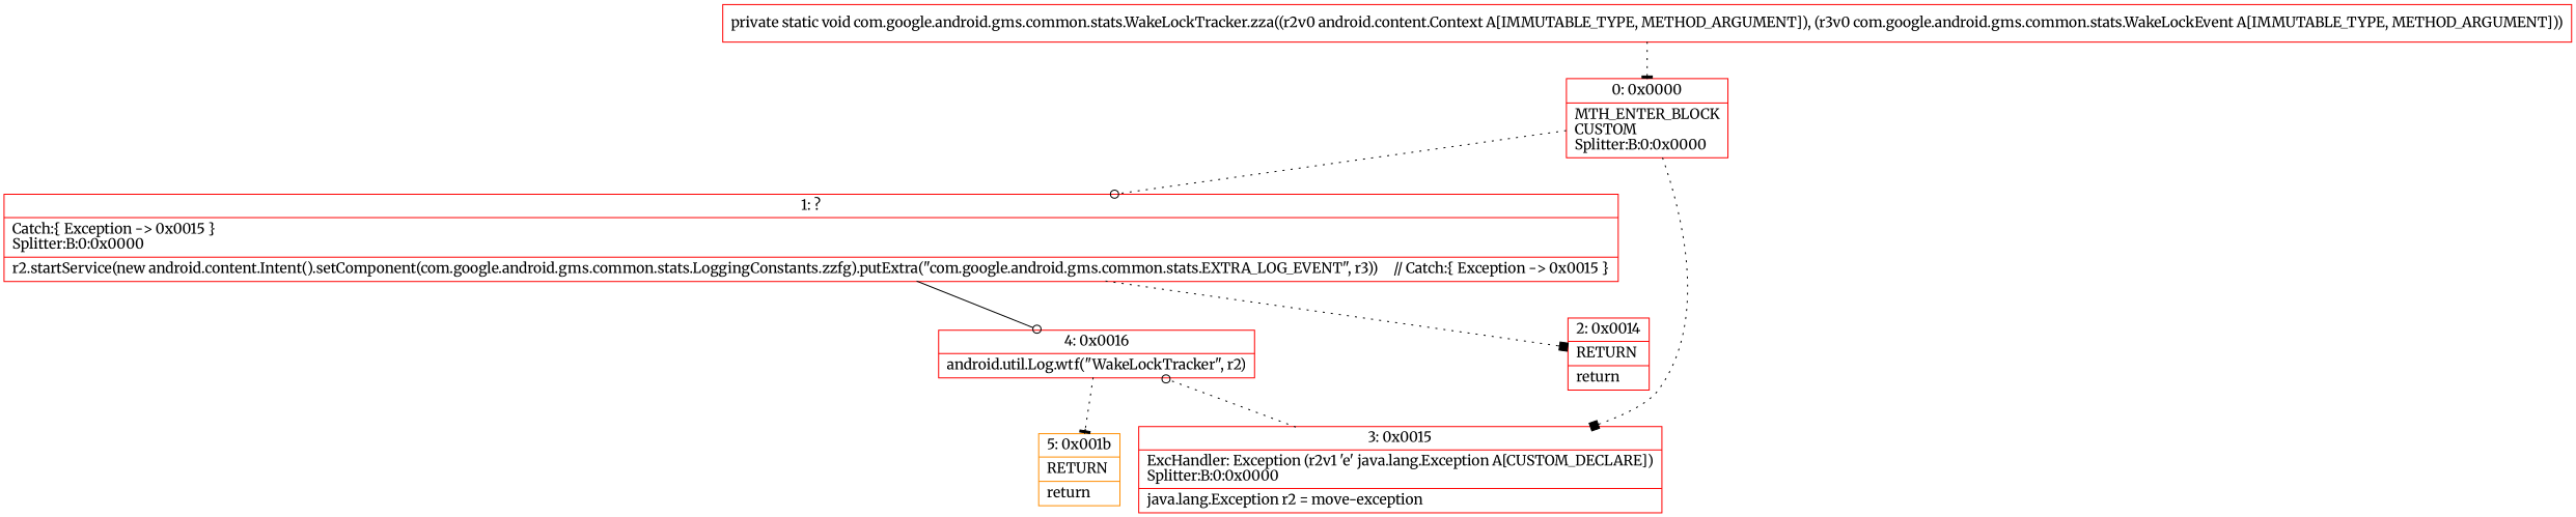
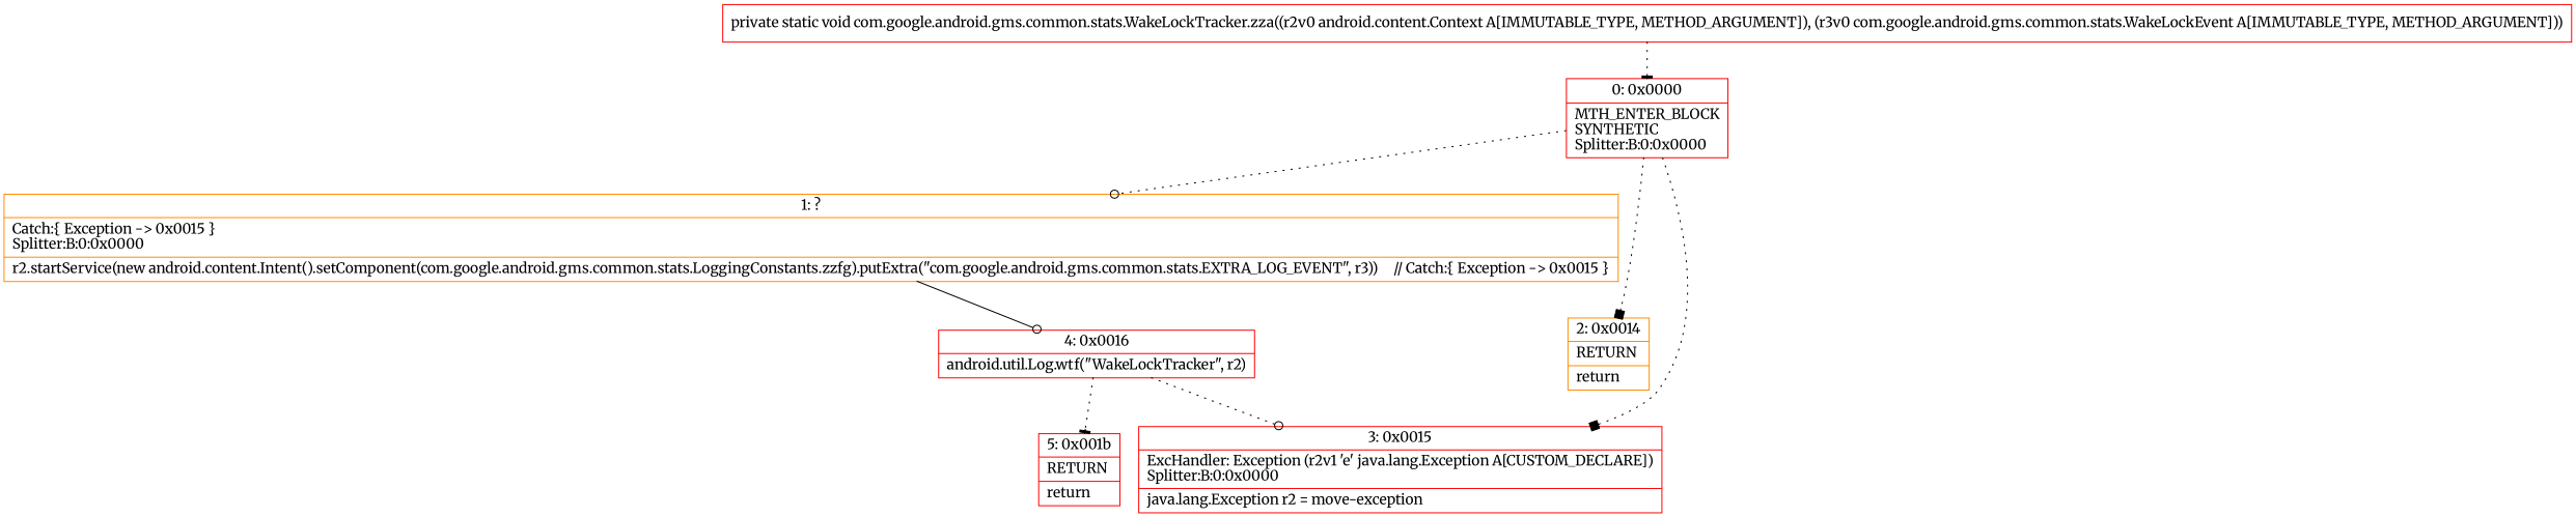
  digraph {
    fontname=Merriweather
    node [color=red fontname=Merriweather shape=record]
    edge [arrowhead=odot fontname=Merriweather style=dotted]
-   n1 [label="{0\:\ 0x0000|MTH_ENTER_BLOCK\lCUSTOM\lSplitter:B:0:0x0000\l}"]
-   n2 [label="{1\:\ ?|Catch:\{ Exception \-\> 0x0015 \}\lSplitter:B:0:0x0000\l|r2.startService(new android.content.Intent().setComponent(com.google.android.gms.common.stats.LoggingConstants.zzfg).putExtra(\"com.google.android.gms.common.stats.EXTRA_LOG_EVENT\", r3))     \/\/ Catch:\{ Exception \-\> 0x0015 \}\l}"]
+   n1 [label="{0\:\ 0x0000|MTH_ENTER_BLOCK\lSYNTHETIC\lSplitter:B:0:0x0000\l}"]
+   n2 [color=darkorange label="{1\:\ ?|Catch:\{ Exception \-\> 0x0015 \}\lSplitter:B:0:0x0000\l|r2.startService(new android.content.Intent().setComponent(com.google.android.gms.common.stats.LoggingConstants.zzfg).putExtra(\"com.google.android.gms.common.stats.EXTRA_LOG_EVENT\", r3))     \/\/ Catch:\{ Exception \-\> 0x0015 \}\l}"]
    n3 [label="{3\:\ 0x0015|ExcHandler: Exception (r2v1 'e' java.lang.Exception A[CUSTOM_DECLARE])\lSplitter:B:0:0x0000\l|java.lang.Exception r2 = move\-exception\l}"]
-   n4 [label="{2\:\ 0x0014|RETURN\l|return\l}"]
+   n4 [color=darkorange label="{2\:\ 0x0014|RETURN\l|return\l}"]
    n5 [label="{4\:\ 0x0016|android.util.Log.wtf(\"WakeLockTracker\", r2)\l}"]
-   n6 [color=darkorange label="{5\:\ 0x001b|RETURN\l|return\l}"]
+   n6 [label="{5\:\ 0x001b|RETURN\l|return\l}"]
    n7 [label="{private static void com.google.android.gms.common.stats.WakeLockTracker.zza((r2v0 android.content.Context A[IMMUTABLE_TYPE, METHOD_ARGUMENT]), (r3v0 com.google.android.gms.common.stats.WakeLockEvent A[IMMUTABLE_TYPE, METHOD_ARGUMENT])) }"]
    n1 -> n2
    n1 -> n3 [arrowhead=box]
-   n2 -> n4 [arrowhead=box]
+   n1 -> n4 [arrowhead=box]
    n2 -> n5 [style=solid]
-   n3 -> n5
+   n5 -> n3
    n5 -> n6 [arrowhead=tee]
    n7 -> n1 [arrowhead=tee]
  }
